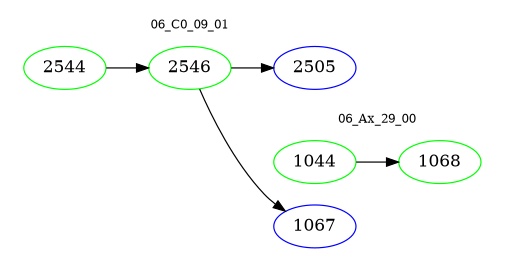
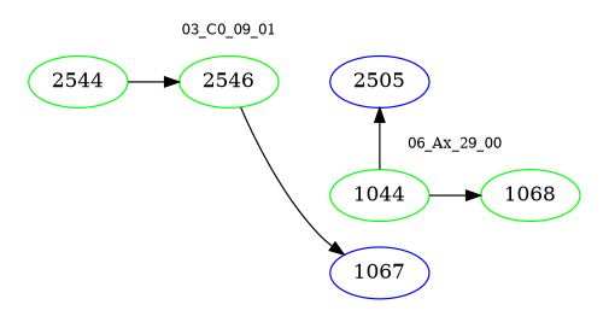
  digraph {
    rankdir=LR
    node [color=green]
    edge [color=black]
    n1 [label=1044]
    n2 [label=1068]
    n3 [color=blue label=1067]
    n4 [label=2544]
    n5 [label=2546]
    n6 [color=blue label=2505]
    subgraph cluster_1 {
      color=white
      fontsize=10
      label="06_Ax_29_00"
      n1
      n2
      n3
    }
    subgraph cluster_2 {
      color=white
      fontsize=10
-     label="06_C0_09_01"
+     label="03_C0_09_01"
      n4
      n5
      n6
    }
    n1 -> n2
    n4 -> n5
    n5 -> n3
-   n5 -> n6
+   n1 -> n6
  }
